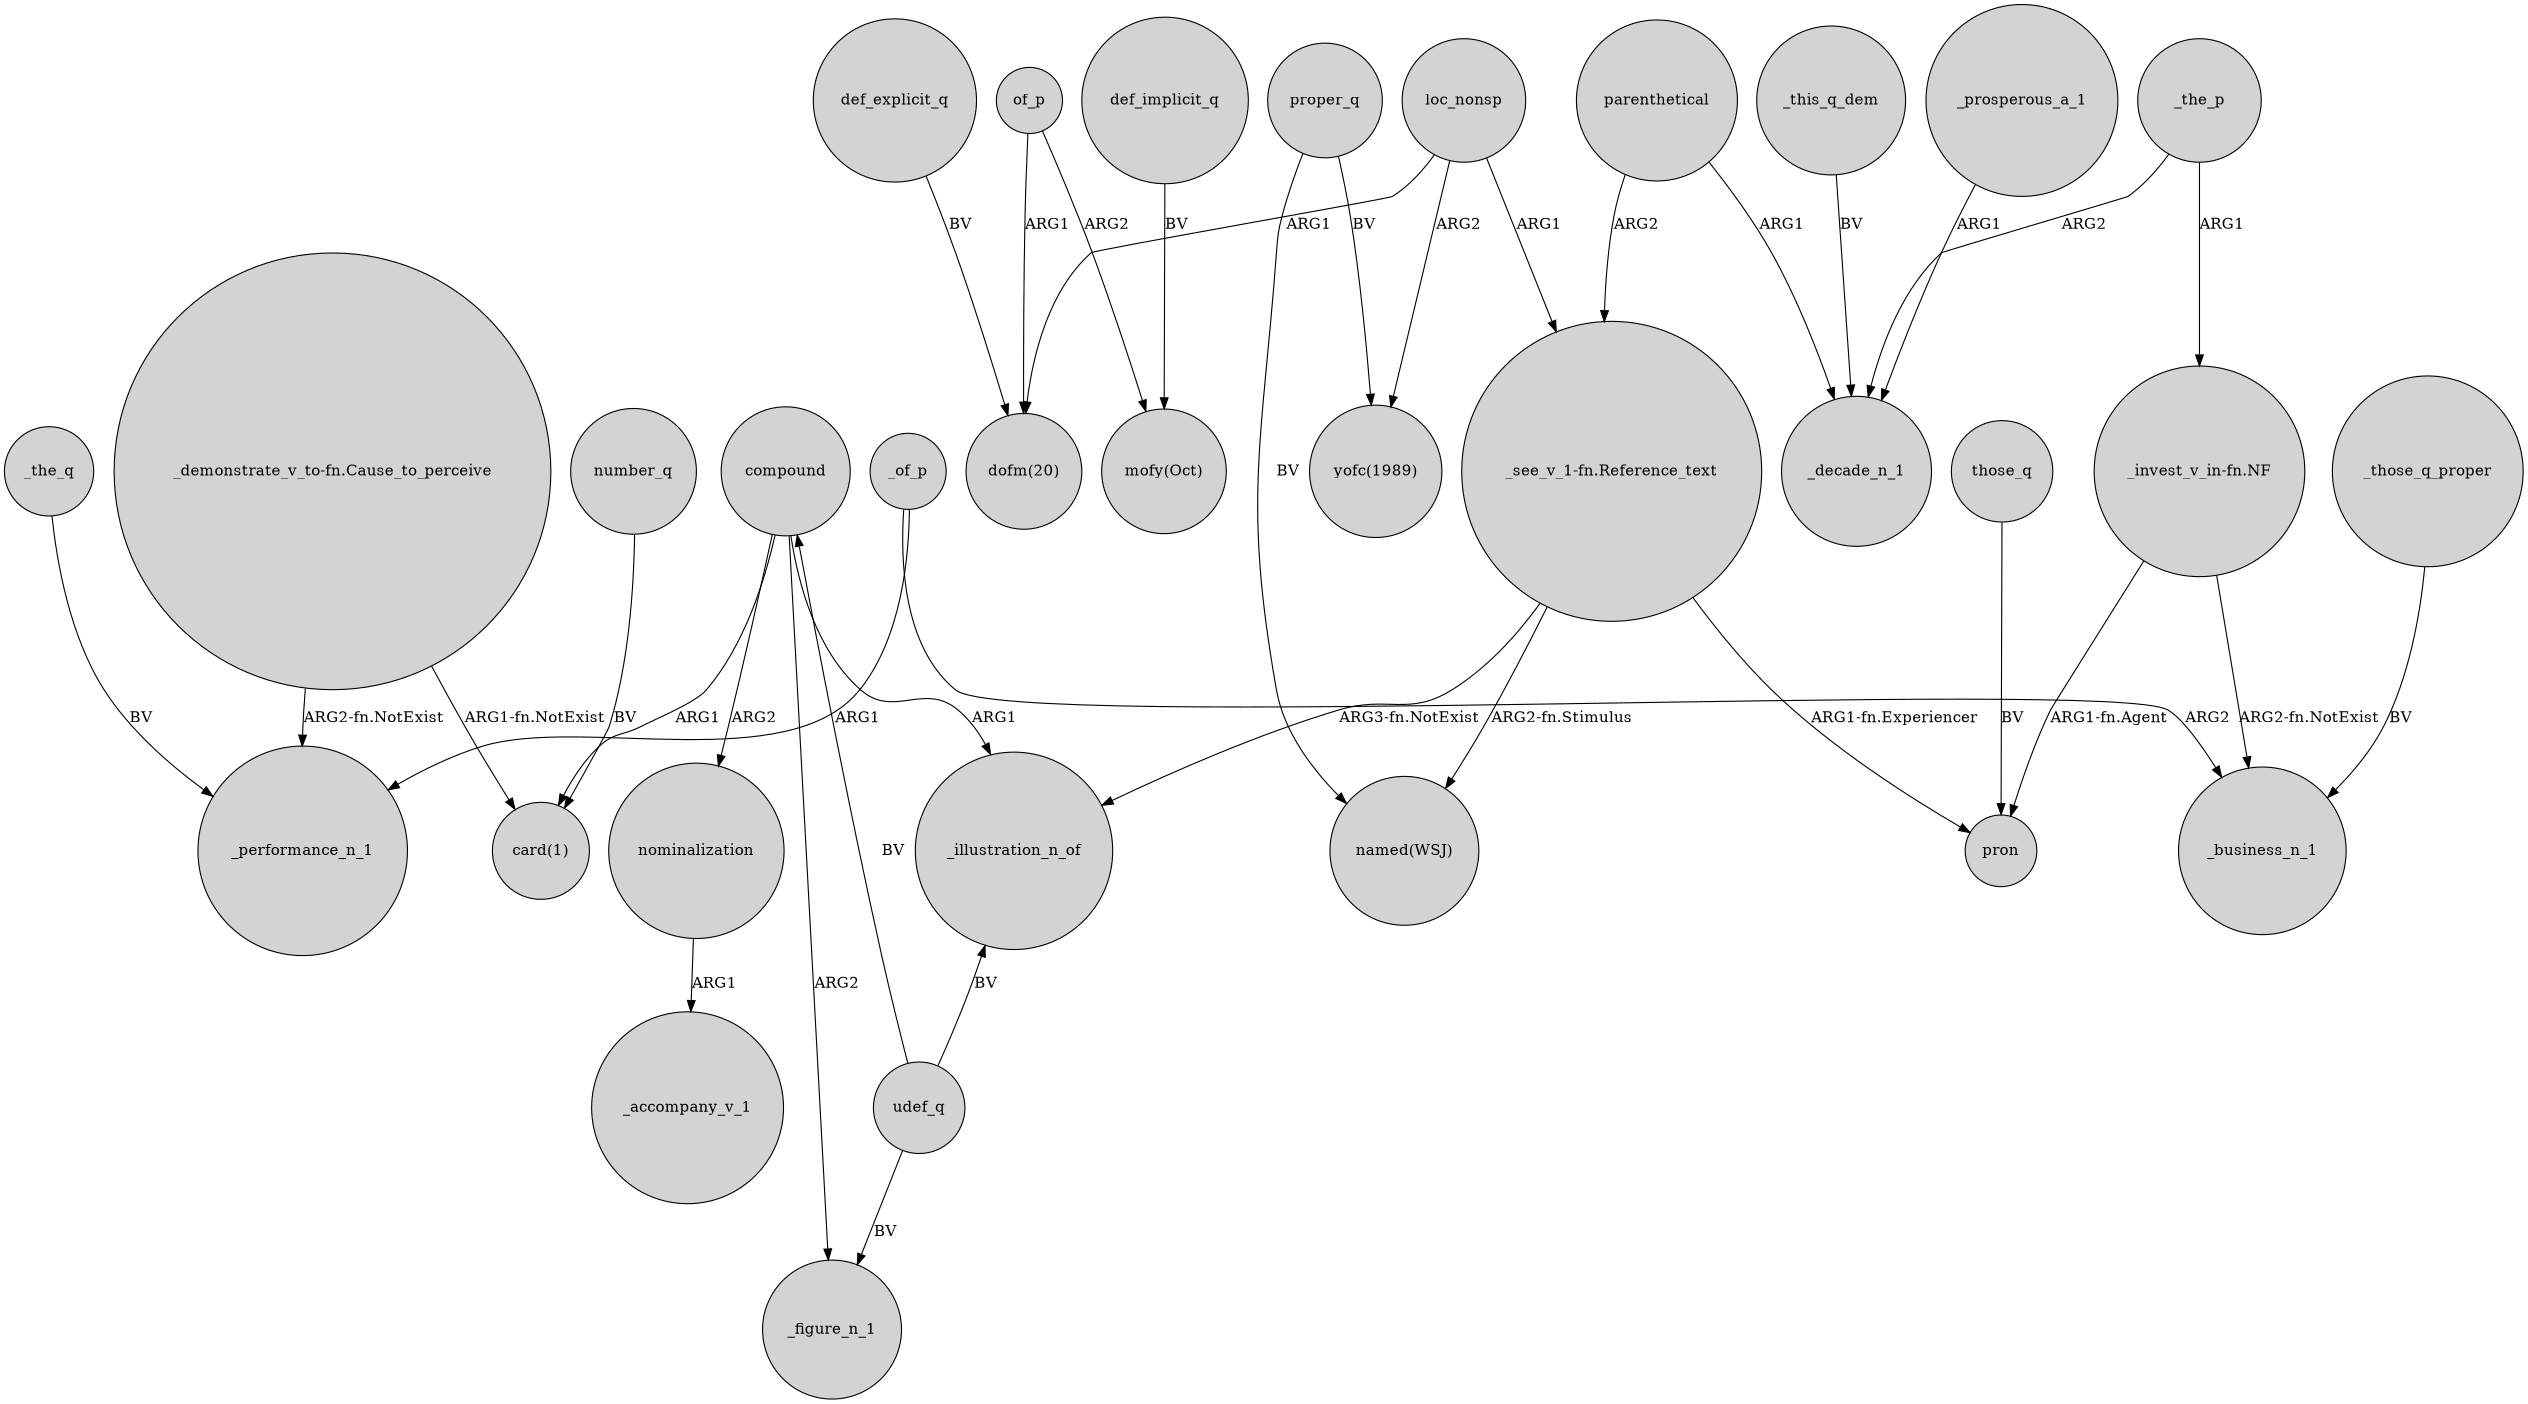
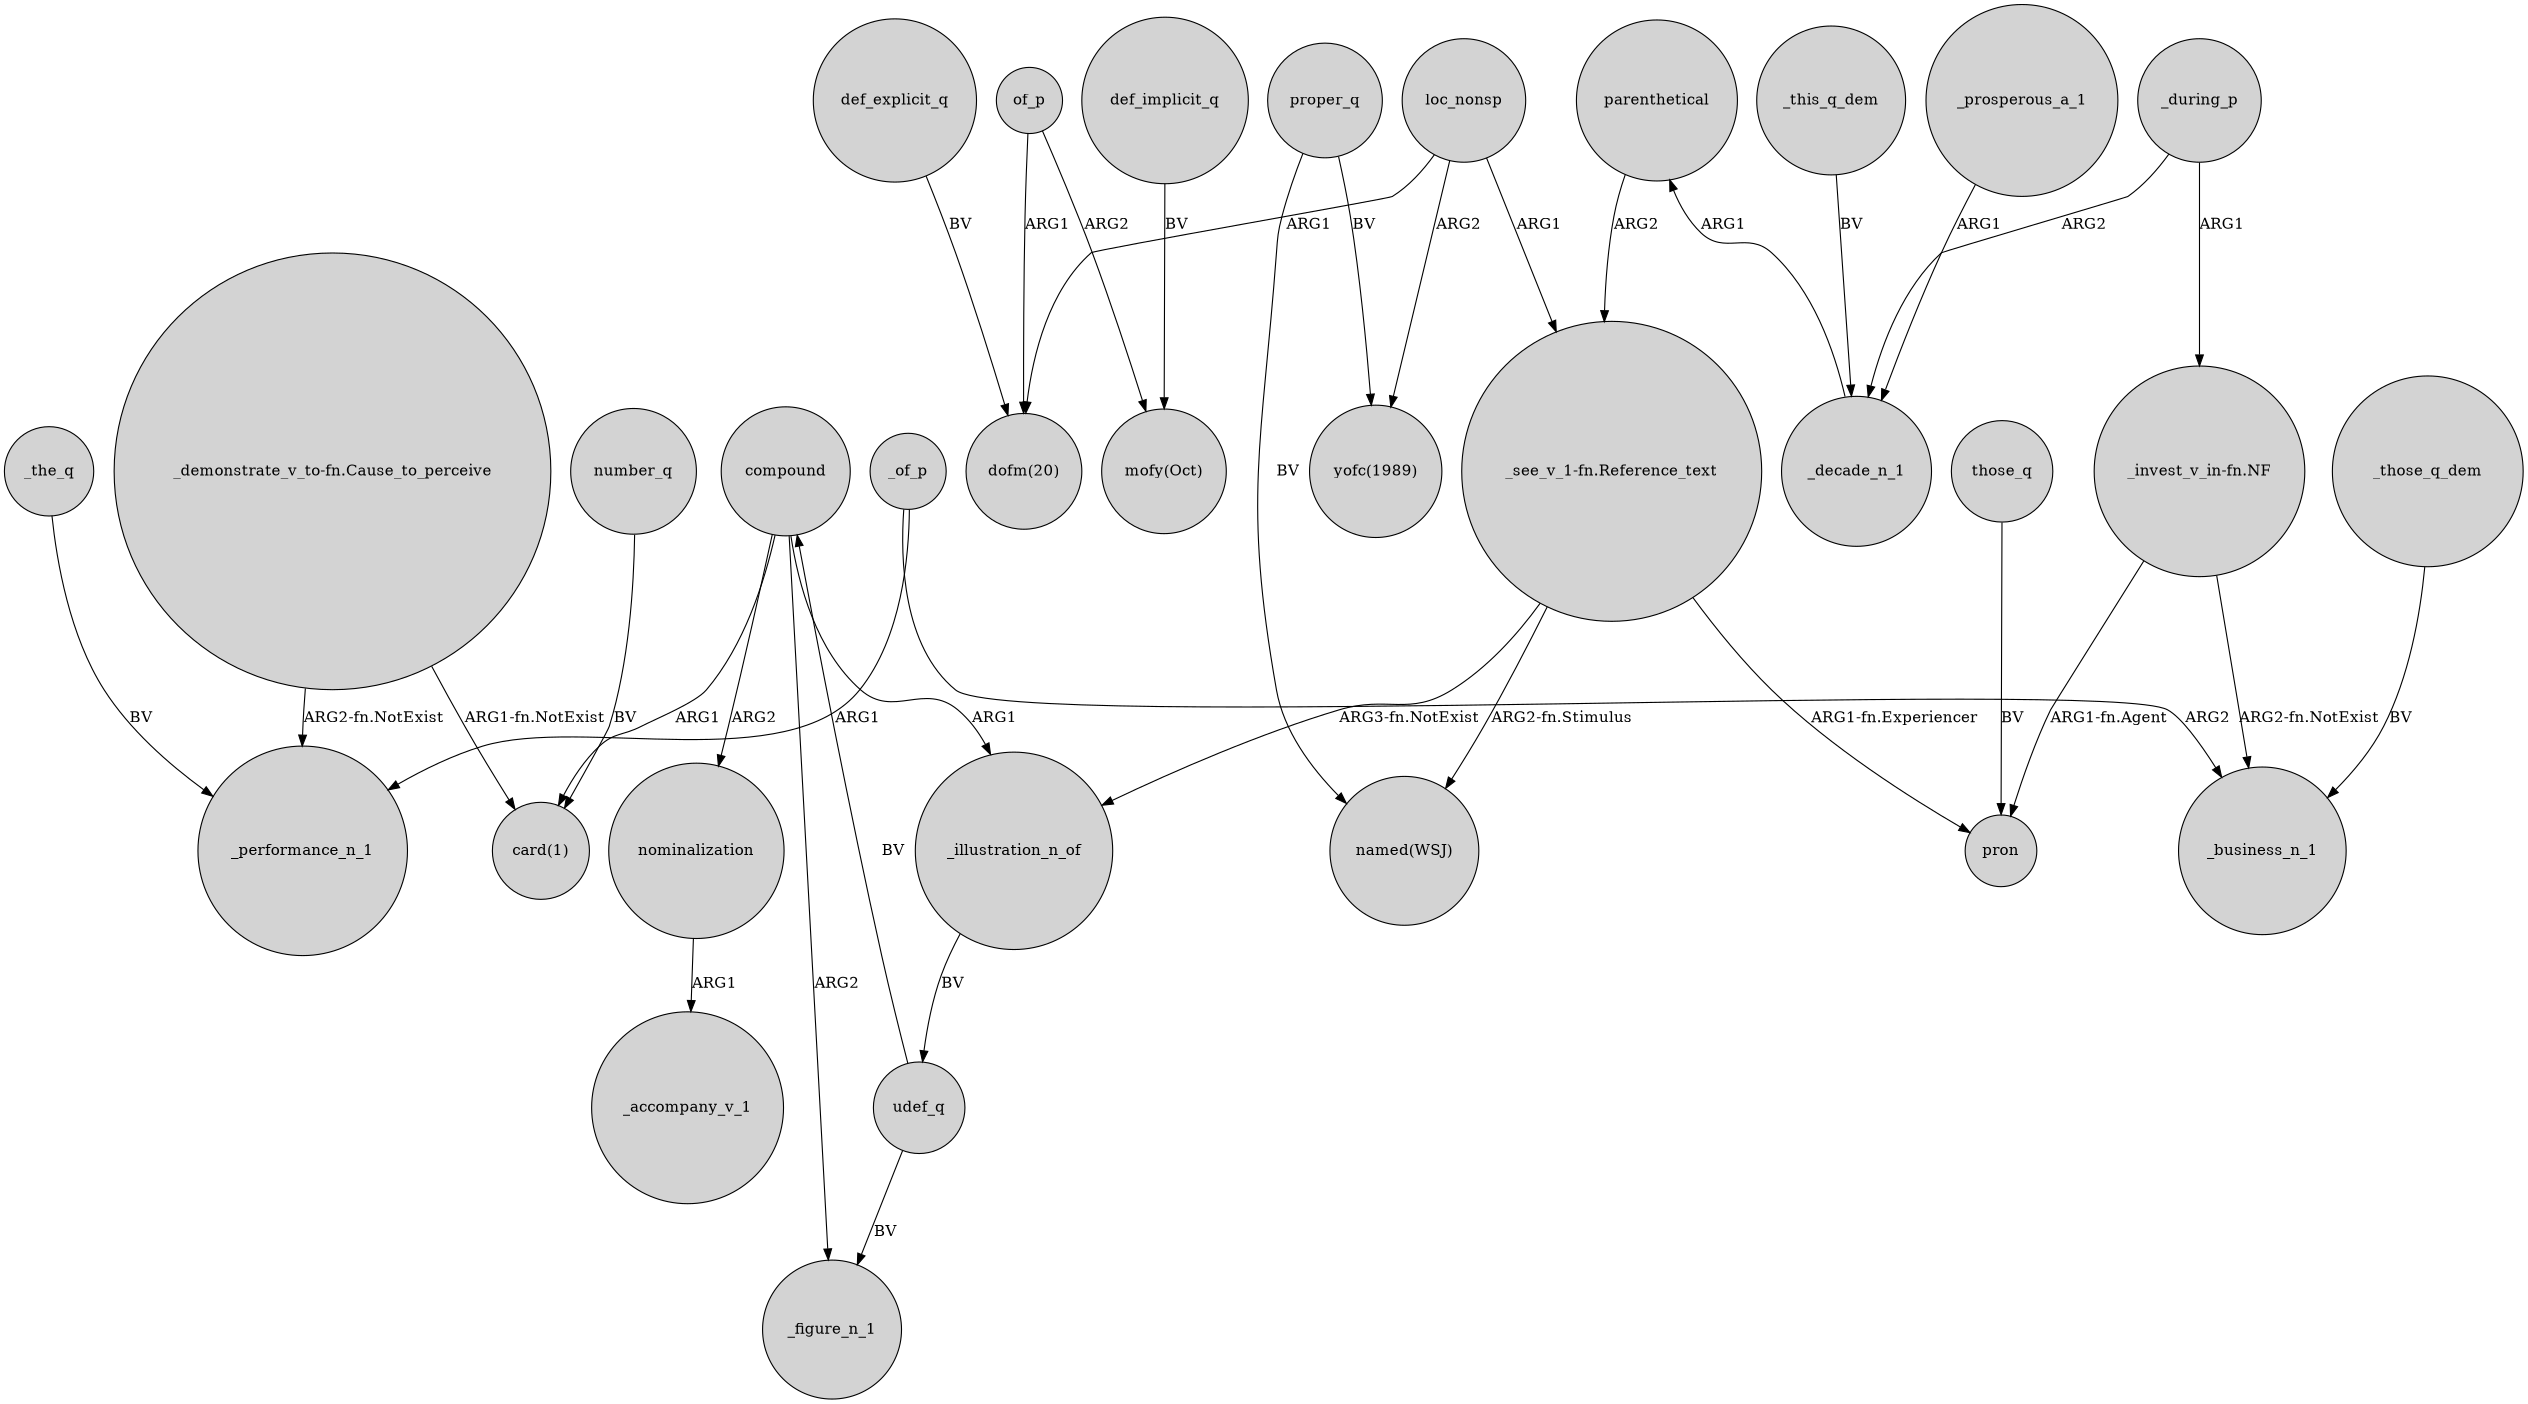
  digraph {
    node [shape=circle style=filled]
    "_invest_v_in-fn.NF"
    _business_n_1
    pron
-   _during_p [label=_the_p]
+   _during_p
    _decade_n_1
    parenthetical
    "_see_v_1-fn.Reference_text"
    _illustration_n_of
    "named(WSJ)"
    def_implicit_q
    "mofy(Oct)"
    of_p
    "dofm(20)"
    loc_nonsp
    "yofc(1989)"
    "_demonstrate_v_to-fn.Cause_to_perceive"
    "card(1)"
    _performance_n_1
    compound
    nominalization
    _figure_n_1
    _accompany_v_1
    _this_q_dem
    _of_p
    proper_q
    n26 [label=those_q]
    _the_q
    udef_q
-   _those_q_dem [label=_those_q_proper]
+   _those_q_dem
    number_q
    def_explicit_q
    _prosperous_a_1
    "_invest_v_in-fn.NF" -> _business_n_1 [label="ARG2-fn.NotExist"]
    "_invest_v_in-fn.NF" -> pron [label="ARG1-fn.Agent"]
    _during_p -> "_invest_v_in-fn.NF" [label=ARG1]
    _during_p -> _decade_n_1 [label=ARG2]
-   parenthetical -> _decade_n_1 [label=ARG1]
+   _decade_n_1 -> parenthetical [label=ARG1]
    parenthetical -> "_see_v_1-fn.Reference_text" [label=ARG2]
    "_see_v_1-fn.Reference_text" -> pron [label="ARG1-fn.Experiencer"]
    "_see_v_1-fn.Reference_text" -> _illustration_n_of [label="ARG3-fn.NotExist"]
    "_see_v_1-fn.Reference_text" -> "named(WSJ)" [label="ARG2-fn.Stimulus"]
    def_implicit_q -> "mofy(Oct)" [label=BV]
    of_p -> "mofy(Oct)" [label=ARG2]
    of_p -> "dofm(20)" [label=ARG1]
    loc_nonsp -> "_see_v_1-fn.Reference_text" [label=ARG1]
    loc_nonsp -> "dofm(20)" [label=ARG1]
    loc_nonsp -> "yofc(1989)" [label=ARG2]
    "_demonstrate_v_to-fn.Cause_to_perceive" -> "card(1)" [label="ARG1-fn.NotExist"]
    "_demonstrate_v_to-fn.Cause_to_perceive" -> _performance_n_1 [label="ARG2-fn.NotExist"]
    compound -> _illustration_n_of [label=ARG1]
    compound -> "card(1)" [label=ARG1]
    compound -> nominalization [label=ARG2]
    compound -> _figure_n_1 [label=ARG2]
    nominalization -> _accompany_v_1 [label=ARG1]
    _this_q_dem -> _decade_n_1 [label=BV]
    _of_p -> _business_n_1 [label=ARG2]
    _of_p -> _performance_n_1 [label=ARG1]
    proper_q -> "named(WSJ)" [label=BV]
    proper_q -> "yofc(1989)" [label=BV]
    n26 -> pron [label=BV]
    _the_q -> _performance_n_1 [label=BV]
-   udef_q -> _illustration_n_of [label=BV]
+   _illustration_n_of -> udef_q [label=BV]
    udef_q -> compound [label=BV]
    udef_q -> _figure_n_1 [label=BV]
    _those_q_dem -> _business_n_1 [label=BV]
    number_q -> "card(1)" [label=BV]
    def_explicit_q -> "dofm(20)" [label=BV]
    _prosperous_a_1 -> _decade_n_1 [label=ARG1]
  }
